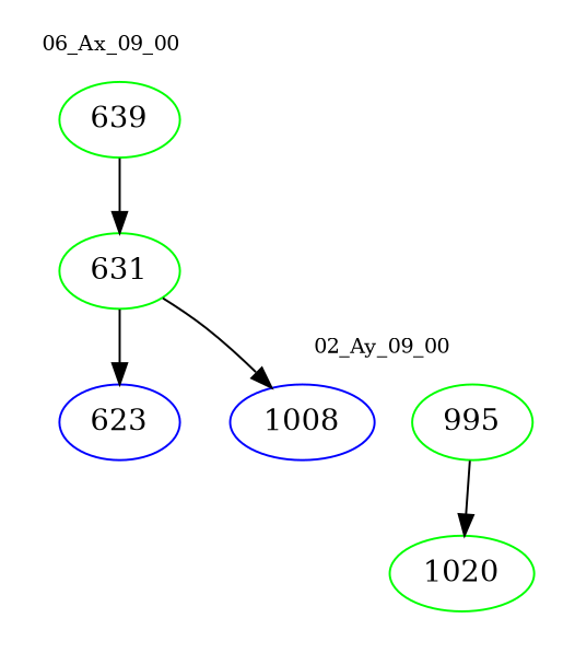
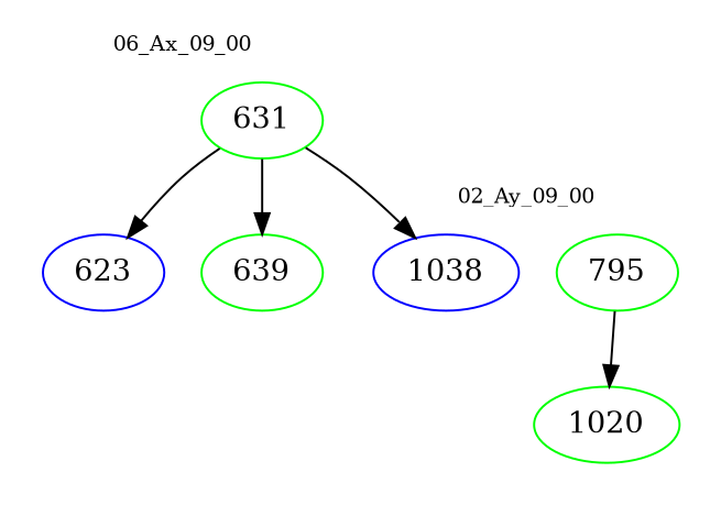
  digraph {
    node [color=green]
    edge [color=black]
-   n1 [label=995]
-   n2 [color=blue label=1008]
+   n1 [label=795]
+   n2 [color=blue label=1038]
    n3 [label=1020]
    n4 [label=631]
    n5 [color=blue label=623]
    n6 [label=639]
    subgraph cluster_1 {
      color=white
      fontsize=10
      label="02_Ay_09_00"
      n1
      n2
      n3
    }
    subgraph cluster_2 {
      color=white
      fontsize=10
      label="06_Ax_09_00"
      n4
      n5
      n6
    }
    n1 -> n3
    n4 -> n2
    n4 -> n5
-   n6 -> n4
+   n4 -> n6
  }
